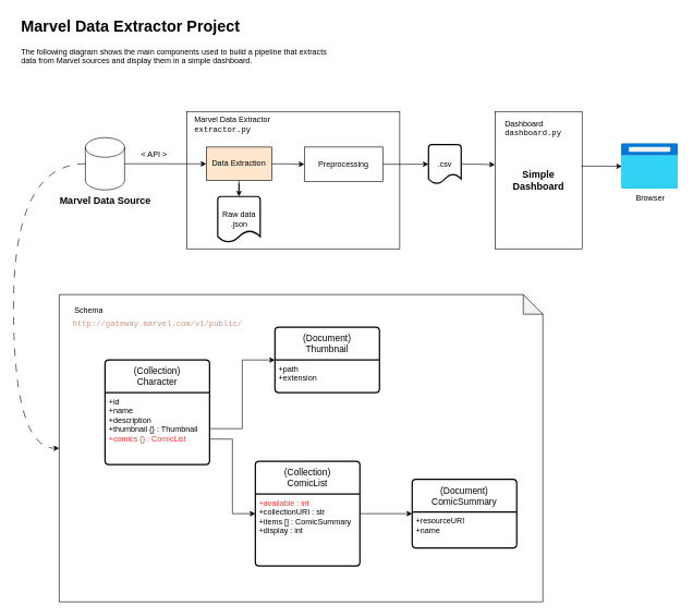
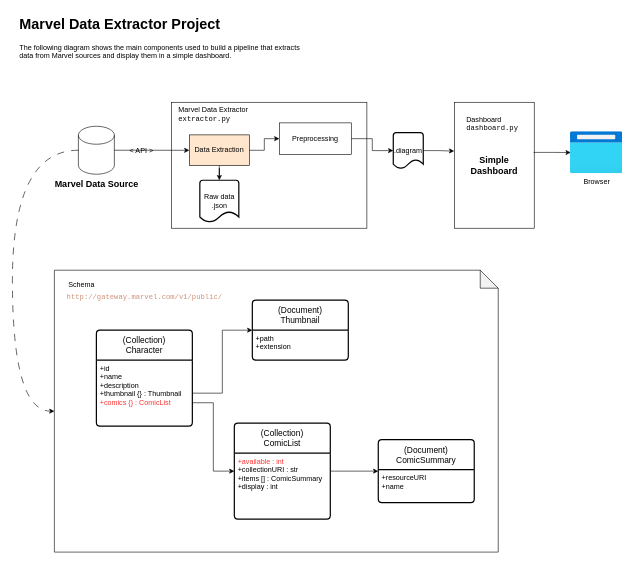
  <mxCell id="0" />
  <mxCell id="1" parent="0" />
  <mxCell id="2" value="" style="shape=cylinder3;whiteSpace=wrap;html=1;boundedLbl=1;backgroundOutline=1;size=15;" vertex="1" parent="1"><mxGeometry x="130" y="210" width="60" height="80" as="geometry" /></mxCell>
  <mxCell id="3" value="&lt;font style=&quot;font-size: 15px;&quot;&gt;&lt;b&gt;Marvel Data Source&lt;/b&gt;&lt;/font&gt;" style="text;html=1;align=center;verticalAlign=middle;resizable=0;points=[];autosize=1;strokeColor=none;fillColor=none;" vertex="1" parent="1"><mxGeometry x="80" y="290" width="160" height="30" as="geometry" /></mxCell>
  <mxCell id="4" value="" style="edgeStyle=orthogonalEdgeStyle;rounded=0;orthogonalLoop=1;jettySize=auto;html=1;exitX=1;exitY=0.5;exitDx=0;exitDy=0;exitPerimeter=0;" edge="1" parent="1" source="2" target="7"><mxGeometry relative="1" as="geometry"><mxPoint x="235" y="250" as="sourcePoint" /></mxGeometry></mxCell>
  <mxCell id="5" value="" style="edgeStyle=orthogonalEdgeStyle;rounded=0;orthogonalLoop=1;jettySize=auto;html=1;" edge="1" parent="1" source="7" target="10"><mxGeometry relative="1" as="geometry" /></mxCell>
  <mxCell id="6" value="" style="rounded=0;whiteSpace=wrap;html=1;fillColor=none;" vertex="1" parent="1"><mxGeometry x="285" y="170" width="326" height="210" as="geometry" /></mxCell>
  <mxCell id="7" value="Data Extraction" style="whiteSpace=wrap;html=1;fillColor=#ffe6cc;" vertex="1" parent="1"><mxGeometry x="315" y="224.38" width="100" height="51.25" as="geometry" /></mxCell>
  <mxCell id="8" value="&lt;b style=&quot;font-size: 15px;&quot;&gt;Simple &lt;br&gt;Dashboard&lt;/b&gt;" style="whiteSpace=wrap;html=1;" vertex="1" parent="1"><mxGeometry x="757" y="170" width="133" height="210" as="geometry" /></mxCell>
  <mxCell id="9" style="edgeStyle=orthogonalEdgeStyle;rounded=0;orthogonalLoop=1;jettySize=auto;html=1;entryX=0;entryY=0.5;entryDx=0;entryDy=0;entryPerimeter=0;" edge="1" parent="1" source="10" target="12"><mxGeometry relative="1" as="geometry" /></mxCell>
- <mxCell id="10" value="Preprocessing" style="whiteSpace=wrap;html=1;" vertex="1" parent="1"><mxGeometry x="465" y="224.38" width="120" height="52.5" as="geometry" /></mxCell>
+ <mxCell id="10" value="Preprocessing" style="whiteSpace=wrap;html=1;" vertex="1" parent="1"><mxGeometry x="465" y="204.38" width="120" height="52.5" as="geometry" /></mxCell>
  <mxCell id="11" style="edgeStyle=orthogonalEdgeStyle;rounded=0;orthogonalLoop=1;jettySize=auto;html=1;entryX=-0.003;entryY=0.388;entryDx=0;entryDy=0;entryPerimeter=0;" edge="1" parent="1" source="12" target="8"><mxGeometry relative="1" as="geometry" /></mxCell>
- <mxCell id="12" value=".csv" style="strokeWidth=2;html=1;shape=mxgraph.flowchart.document2;whiteSpace=wrap;size=0.25;" vertex="1" parent="1"><mxGeometry x="655" y="220.63" width="50" height="60" as="geometry" /></mxCell>
+ <mxCell id="12" value=".diagram" style="strokeWidth=2;html=1;shape=mxgraph.flowchart.document2;whiteSpace=wrap;size=0.25;" vertex="1" parent="1"><mxGeometry x="655" y="220.63" width="50" height="60" as="geometry" /></mxCell>
  <mxCell id="13" value="&lt;div&gt;Raw data&lt;/div&gt;.json" style="strokeWidth=2;html=1;shape=mxgraph.flowchart.document2;whiteSpace=wrap;size=0.25;" vertex="1" parent="1"><mxGeometry x="332.5" y="300" width="65" height="70" as="geometry" /></mxCell>
  <mxCell id="14" style="edgeStyle=orthogonalEdgeStyle;rounded=0;orthogonalLoop=1;jettySize=auto;html=1;entryX=0.5;entryY=0;entryDx=0;entryDy=0;entryPerimeter=0;" edge="1" parent="1" source="7" target="13"><mxGeometry relative="1" as="geometry" /></mxCell>
- <mxCell id="15" value="&amp;lt; API &amp;gt;" style="text;html=1;align=center;verticalAlign=middle;resizable=0;points=[];autosize=1;strokeColor=none;fillColor=none;" vertex="1" parent="1"><mxGeometry x="205" y="220.63" width="60" height="30" as="geometry" /></mxCell>
+ <mxCell id="15" value="&amp;lt; API &amp;gt;" style="text;html=1;align=center;verticalAlign=middle;resizable=0;points=[];autosize=1;strokeColor=none;fillColor=none;" vertex="1" parent="1"><mxGeometry x="205" y="235.63" width="60" height="30" as="geometry" /></mxCell>
  <mxCell id="16" value="Marvel Data Extractor&lt;br&gt;&lt;font face=&quot;Courier New&quot;&gt;extractor.py&lt;/font&gt;" style="text;html=1;align=left;verticalAlign=middle;resizable=0;points=[];autosize=1;strokeColor=none;fillColor=none;" vertex="1" parent="1"><mxGeometry x="295" y="170" width="140" height="40" as="geometry" /></mxCell>
- <mxCell id="17" value="Dashboard&lt;div&gt;&lt;font face=&quot;Courier New&quot;&gt;dashboard.py&lt;/font&gt;&lt;/div&gt;" style="text;html=1;align=left;verticalAlign=middle;resizable=0;points=[];autosize=1;strokeColor=none;fillColor=none;" vertex="1" parent="1"><mxGeometry x="770" y="175.63" width="110" height="40" as="geometry" /></mxCell>
+ <mxCell id="17" value="Dashboard&lt;div&gt;&lt;font face=&quot;Courier New&quot;&gt;dashboard.py&lt;/font&gt;&lt;/div&gt;" style="text;html=1;align=left;verticalAlign=middle;resizable=0;points=[];autosize=1;strokeColor=none;fillColor=none;" vertex="1" parent="1"><mxGeometry x="775" y="185.63" width="110" height="40" as="geometry" /></mxCell>
  <mxCell id="18" value="Browser" style="image;aspect=fixed;html=1;points=[];align=center;fontSize=12;image=img/lib/azure2/general/Browser.svg;" vertex="1" parent="1"><mxGeometry x="950" y="219" width="87.5" height="70" as="geometry" /></mxCell>
  <mxCell id="19" style="edgeStyle=orthogonalEdgeStyle;rounded=0;orthogonalLoop=1;jettySize=auto;html=1;entryX=0.01;entryY=0.497;entryDx=0;entryDy=0;entryPerimeter=0;exitX=0.992;exitY=0.398;exitDx=0;exitDy=0;exitPerimeter=0;" edge="1" parent="1" source="8" target="18"><mxGeometry relative="1" as="geometry" /></mxCell>
  <mxCell id="20" value="" style="shape=image;verticalLabelPosition=bottom;labelBackgroundColor=default;verticalAlign=top;aspect=fixed;imageAspect=0;image=https://dash.plotly.com/assets/images/plotly_logo_dark.png;imageBackground=none;" vertex="1" parent="1"><mxGeometry x="794.05" y="345.62" width="58.14" height="19.38" as="geometry" /></mxCell>
  <mxCell id="21" value="" style="shape=image;verticalLabelPosition=bottom;labelBackgroundColor=default;verticalAlign=top;aspect=fixed;imageAspect=0;image=https://dash.plotly.com/assets/images/language_icons/python_50px.svg;" vertex="1" parent="1"><mxGeometry x="850.62" y="340.62" width="29.38" height="29.38" as="geometry" /></mxCell>
  <mxCell id="22" value="" style="shape=image;verticalLabelPosition=bottom;labelBackgroundColor=default;verticalAlign=top;aspect=fixed;imageAspect=0;image=https://dash.plotly.com/assets/images/language_icons/python_50px.svg;" vertex="1" parent="1"><mxGeometry x="555" y="320.62" width="49.38" height="49.38" as="geometry" /></mxCell>
  <mxCell id="23" value="" style="group" vertex="1" connectable="0" parent="1"><mxGeometry x="90" y="450" width="740" height="470" as="geometry" /></mxCell>
  <mxCell id="24" value="" style="shape=note;whiteSpace=wrap;html=1;backgroundOutline=1;darkOpacity=0.05;" vertex="1" parent="23"><mxGeometry width="740" height="470" as="geometry" /></mxCell>
  <mxCell id="25" value="" style="edgeStyle=orthogonalEdgeStyle;rounded=0;orthogonalLoop=1;jettySize=auto;html=1;exitX=1.006;exitY=0.645;exitDx=0;exitDy=0;exitPerimeter=0;" edge="1" parent="23" source="28" target="30"><mxGeometry relative="1" as="geometry" /></mxCell>
  <mxCell id="26" value="" style="edgeStyle=orthogonalEdgeStyle;rounded=0;orthogonalLoop=1;jettySize=auto;html=1;exitX=1;exitY=0.5;exitDx=0;exitDy=0;" edge="1" parent="23" source="28" target="34"><mxGeometry relative="1" as="geometry" /></mxCell>
  <mxCell id="27" value="(Collection)&lt;br&gt;Character" style="swimlane;childLayout=stackLayout;horizontal=1;startSize=50;horizontalStack=0;rounded=1;fontSize=14;fontStyle=0;strokeWidth=2;resizeParent=0;resizeLast=1;shadow=0;dashed=0;align=center;arcSize=4;whiteSpace=wrap;html=1;" vertex="1" parent="23"><mxGeometry x="70" y="100" width="160" height="160" as="geometry" /></mxCell>
  <mxCell id="28" value="+id&lt;br&gt;+name&lt;br&gt;+description&lt;div&gt;+thumbnail {} : Thumbnail&lt;/div&gt;&lt;div&gt;&lt;font color=&quot;#ff3333&quot;&gt;+comics {} : ComicList&lt;br&gt;&lt;/font&gt;&lt;div&gt;&lt;br&gt;&lt;/div&gt;&lt;/div&gt;" style="align=left;strokeColor=none;fillColor=none;spacingLeft=4;fontSize=12;verticalAlign=top;resizable=0;rotatable=0;part=1;html=1;" vertex="1" parent="27"><mxGeometry y="50" width="160" height="110" as="geometry" /></mxCell>
  <mxCell id="29" value="" style="edgeStyle=orthogonalEdgeStyle;rounded=0;orthogonalLoop=1;jettySize=auto;html=1;" edge="1" parent="23" source="30" target="32"><mxGeometry relative="1" as="geometry" /></mxCell>
  <mxCell id="30" value="(Collection)&lt;br&gt;ComicList" style="swimlane;childLayout=stackLayout;horizontal=1;startSize=50;horizontalStack=0;rounded=1;fontSize=14;fontStyle=0;strokeWidth=2;resizeParent=0;resizeLast=1;shadow=0;dashed=0;align=center;arcSize=4;whiteSpace=wrap;html=1;" vertex="1" parent="23"><mxGeometry x="300" y="255" width="160" height="160" as="geometry" /></mxCell>
  <mxCell id="31" value="&lt;font color=&quot;#ff3333&quot;&gt;+available : int&lt;br&gt;&lt;/font&gt;+collectionURI : str&lt;br&gt;+items [] : ComicSummary&lt;div&gt;+display : int&lt;/div&gt;&lt;div&gt;&lt;div&gt;&lt;br&gt;&lt;/div&gt;&lt;/div&gt;" style="align=left;strokeColor=none;fillColor=none;spacingLeft=4;fontSize=12;verticalAlign=top;resizable=0;rotatable=0;part=1;html=1;" vertex="1" parent="30"><mxGeometry y="50" width="160" height="110" as="geometry" /></mxCell>
  <mxCell id="32" value="(Document) ComicSummary" style="swimlane;childLayout=stackLayout;horizontal=1;startSize=50;horizontalStack=0;rounded=1;fontSize=14;fontStyle=0;strokeWidth=2;resizeParent=0;resizeLast=1;shadow=0;dashed=0;align=center;arcSize=4;whiteSpace=wrap;html=1;" vertex="1" parent="23"><mxGeometry x="540" y="282.5" width="160" height="105" as="geometry" /></mxCell>
  <mxCell id="33" value="+resourceURI&lt;br&gt;+name" style="align=left;strokeColor=none;fillColor=none;spacingLeft=4;fontSize=12;verticalAlign=top;resizable=0;rotatable=0;part=1;html=1;" vertex="1" parent="32"><mxGeometry y="50" width="160" height="55" as="geometry" /></mxCell>
  <mxCell id="34" value="(Document)&lt;br&gt;Thumbnail" style="swimlane;childLayout=stackLayout;horizontal=1;startSize=50;horizontalStack=0;rounded=1;fontSize=14;fontStyle=0;strokeWidth=2;resizeParent=0;resizeLast=1;shadow=0;dashed=0;align=center;arcSize=4;whiteSpace=wrap;html=1;" vertex="1" parent="23"><mxGeometry x="330" y="50" width="160" height="100" as="geometry" /></mxCell>
  <mxCell id="35" value="+path&lt;br&gt;+extension&lt;div&gt;&lt;div&gt;&lt;br&gt;&lt;/div&gt;&lt;/div&gt;" style="align=left;strokeColor=none;fillColor=none;spacingLeft=4;fontSize=12;verticalAlign=top;resizable=0;rotatable=0;part=1;html=1;" vertex="1" parent="34"><mxGeometry y="50" width="160" height="50" as="geometry" /></mxCell>
  <mxCell id="36" value="&lt;div style=&quot;color: rgb(212, 212, 212); font-family: Menlo, Monaco, &amp;quot;Courier New&amp;quot;, monospace; line-height: 18px; white-space-collapse: preserve;&quot;&gt;&lt;span style=&quot;color: #ce9178;&quot;&gt;http://gateway.marvel.com/v1/public/&lt;/span&gt;&lt;/div&gt;" style="text;html=1;align=center;verticalAlign=middle;resizable=0;points=[];autosize=1;strokeColor=none;fillColor=none;labelBackgroundColor=default;" vertex="1" parent="23"><mxGeometry x="10" y="30" width="280" height="30" as="geometry" /></mxCell>
  <mxCell id="37" value="Schema" style="text;html=1;align=center;verticalAlign=middle;resizable=0;points=[];autosize=1;strokeColor=none;fillColor=none;" vertex="1" parent="23"><mxGeometry x="10" y="10" width="70" height="30" as="geometry" /></mxCell>
  <mxCell id="38" style="edgeStyle=orthogonalEdgeStyle;rounded=0;orthogonalLoop=1;jettySize=auto;html=1;entryX=0;entryY=0.5;entryDx=0;entryDy=0;entryPerimeter=0;curved=1;exitX=0;exitY=0.5;exitDx=0;exitDy=0;exitPerimeter=0;dashed=1;dashPattern=12 12;" edge="1" parent="1" source="2" target="24"><mxGeometry relative="1" as="geometry"><Array as="points"><mxPoint x="20" y="250" /><mxPoint x="20" y="685" /></Array></mxGeometry></mxCell>
  <mxCell id="39" value="&lt;h1 style=&quot;margin-top: 0px;&quot;&gt;Marvel Data Extractor Project&lt;/h1&gt;&lt;div&gt;The following diagram shows the main components used to build a pipeline that extracts data from Marvel sources and display them in a simple dashboard.&lt;/div&gt;" style="text;html=1;whiteSpace=wrap;overflow=hidden;rounded=0;" vertex="1" parent="1"><mxGeometry x="30" y="20" width="470" height="120" as="geometry" /></mxCell>
